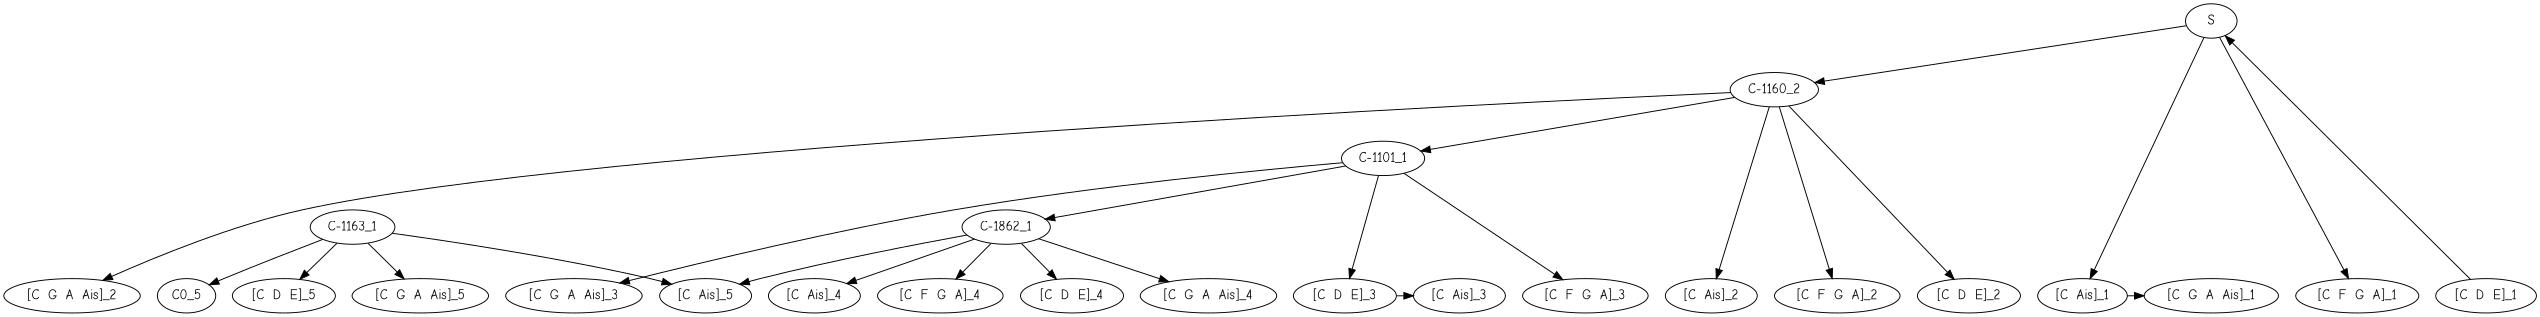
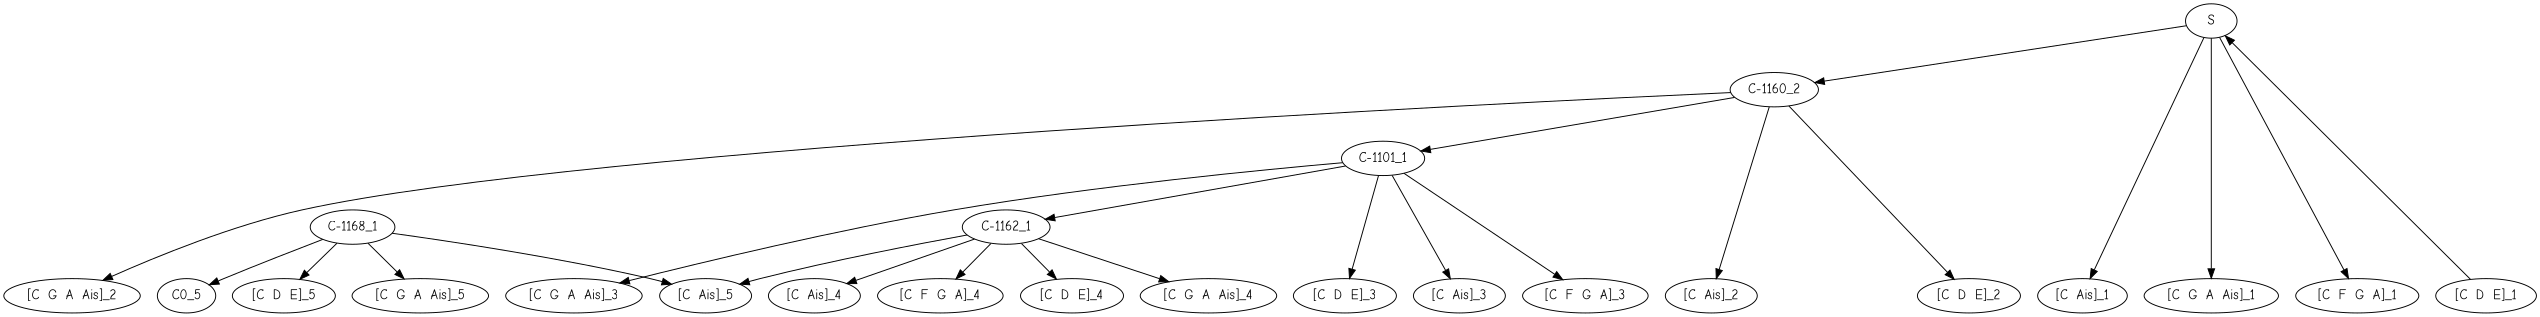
  digraph {
    fontname="Comic Neue"
    node [fontname="Comic Neue"]
    edge [fontname="Comic Neue"]
    S
    n2 [label="C-1160_2"]
    n3 [label="C-1101_1"]
-   "C-1162_1" [label="C-1862_1"]
-   "C-1163_1"
+   "C-1162_1"
+   "C-1163_1" [label="C-1168_1"]
    n6 [label=C0_5]
    "[C  Ais]_1"
    "[C  F  G  A]_1"
    "[C  D  E]_1"
    "[C  G  A  Ais]_1"
    "[C  Ais]_2"
-   "[C  F  G  A]_2"
    "[C  D  E]_2"
    "[C  G  A  Ais]_2"
    "[C  Ais]_3"
    "[C  F  G  A]_3"
    "[C  D  E]_3"
    "[C  G  A  Ais]_3"
    "[C  Ais]_4"
    "[C  F  G  A]_4"
    "[C  D  E]_4"
    "[C  G  A  Ais]_4"
    "[C  Ais]_5"
    "[C  D  E]_5"
    "[C  G  A  Ais]_5"
    subgraph sub_1 {
      rank=min
      S
    }
    subgraph sub_2 {
      rank=same
      n2
    }
    subgraph sub_3 {
      rank=same
      n3
    }
    subgraph sub_4 {
      rank=same
      "C-1162_1"
    }
    subgraph sub_5 {
      rank=same
      "C-1163_1"
    }
    subgraph sub_6 {
      rank=same
      n6
    }
    subgraph sub_7 {
      rank=same
      "[C  Ais]_1"
      "[C  F  G  A]_1"
      "[C  D  E]_1"
      "[C  G  A  Ais]_1"
      "[C  Ais]_2"
-     "[C  F  G  A]_2"
      "[C  D  E]_2"
      "[C  G  A  Ais]_2"
      "[C  Ais]_3"
      "[C  F  G  A]_3"
      "[C  D  E]_3"
      "[C  G  A  Ais]_3"
      "[C  Ais]_4"
      "[C  F  G  A]_4"
      "[C  D  E]_4"
      "[C  G  A  Ais]_4"
      "[C  Ais]_5"
      "[C  D  E]_5"
      "[C  G  A  Ais]_5"
    }
    S -> n2
    S -> "[C  Ais]_1"
    S -> "[C  F  G  A]_1"
-   "[C  Ais]_1" -> "[C  G  A  Ais]_1"
+   S -> "[C  G  A  Ais]_1"
    n2 -> n3
    n2 -> "[C  Ais]_2"
-   n2 -> "[C  F  G  A]_2"
    n2 -> "[C  D  E]_2"
    n2 -> "[C  G  A  Ais]_2"
    n3 -> "C-1162_1"
-   "[C  D  E]_3" -> "[C  Ais]_3"
+   n3 -> "[C  Ais]_3"
    n3 -> "[C  F  G  A]_3"
    n3 -> "[C  D  E]_3"
    n3 -> "[C  G  A  Ais]_3"
    "C-1162_1" -> "[C  Ais]_4"
    "C-1162_1" -> "[C  F  G  A]_4"
    "C-1162_1" -> "[C  D  E]_4"
    "C-1162_1" -> "[C  G  A  Ais]_4"
    "C-1162_1" -> "[C  Ais]_5"
    "C-1163_1" -> n6
    "C-1163_1" -> "[C  Ais]_5"
    "C-1163_1" -> "[C  D  E]_5"
    "C-1163_1" -> "[C  G  A  Ais]_5"
    "[C  D  E]_1" -> S
  }
